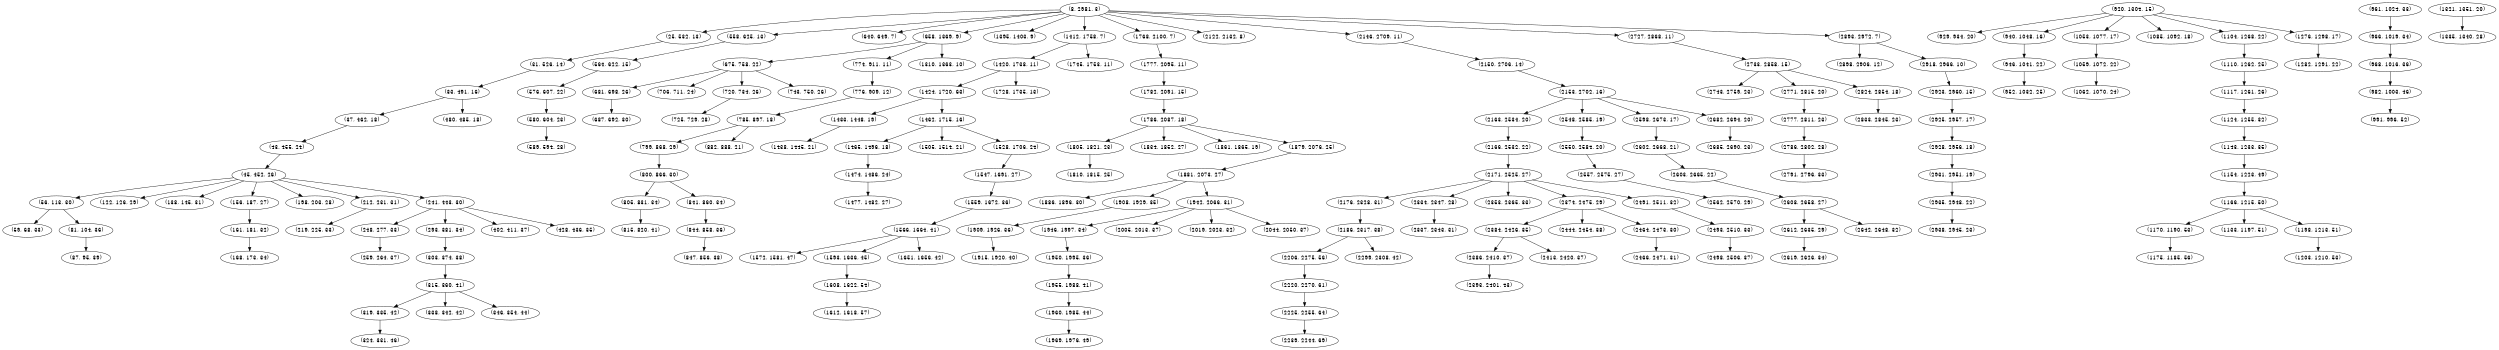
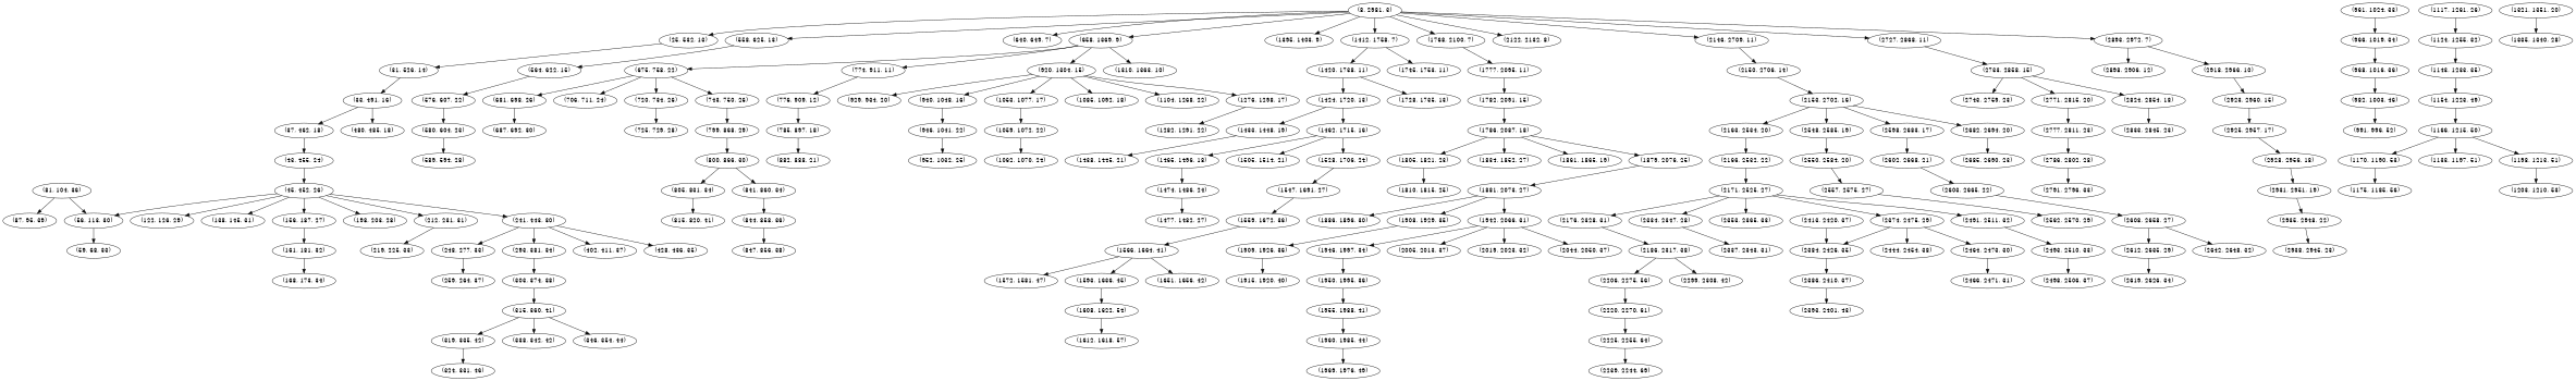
  digraph {
    "(8, 2981, 3)"
    "(25, 532, 13)"
    "(558, 625, 13)"
    "(640, 649, 7)"
    "(658, 1369, 9)"
    "(1395, 1403, 9)"
    "(1412, 1758, 7)"
    "(1768, 2100, 7)"
    "(2122, 2132, 8)"
    "(2146, 2709, 11)"
    "(2727, 2868, 11)"
    "(2893, 2972, 7)"
    "(31, 526, 14)"
    "(564, 622, 15)"
    "(675, 758, 22)"
    "(774, 911, 11)"
    "(920, 1304, 15)"
    "(1310, 1363, 10)"
    "(1420, 1738, 11)"
    "(1745, 1753, 11)"
    "(1777, 2095, 11)"
    "(2150, 2706, 14)"
    "(2733, 2858, 15)"
    "(2898, 2906, 12)"
    "(2918, 2966, 10)"
    "(33, 491, 16)"
    "(37, 462, 18)"
    "(480, 485, 18)"
    "(43, 455, 24)"
    "(45, 452, 26)"
    "(56, 113, 30)"
    "(122, 126, 29)"
    "(138, 145, 31)"
    "(156, 187, 27)"
    "(198, 203, 28)"
    "(212, 231, 31)"
    "(241, 443, 30)"
    "(59, 68, 33)"
    "(81, 104, 36)"
    "(161, 181, 32)"
    "(219, 225, 33)"
    "(248, 277, 33)"
    "(293, 381, 34)"
    "(402, 411, 37)"
    "(428, 436, 35)"
    "(87, 95, 39)"
    "(168, 173, 34)"
    "(259, 264, 37)"
    "(303, 374, 38)"
    "(315, 360, 41)"
    "(319, 335, 42)"
    "(338, 342, 42)"
    "(346, 354, 44)"
    "(324, 331, 46)"
    "(576, 607, 22)"
    "(580, 604, 23)"
    "(589, 594, 28)"
    "(681, 698, 26)"
    "(706, 711, 24)"
    "(720, 734, 26)"
    "(743, 750, 26)"
    "(776, 909, 12)"
    "(929, 934, 20)"
    "(940, 1048, 16)"
    "(1053, 1077, 17)"
    "(1085, 1092, 18)"
    "(1104, 1268, 22)"
    "(1276, 1298, 17)"
    "(687, 692, 30)"
    "(725, 729, 28)"
    "(785, 897, 18)"
    "(799, 868, 29)"
    "(882, 888, 21)"
    "(800, 866, 30)"
    "(805, 831, 34)"
    "(841, 860, 34)"
    "(815, 820, 41)"
    "(844, 858, 36)"
    "(847, 856, 38)"
    "(946, 1041, 22)"
    "(1059, 1072, 22)"
-   "(1110, 1262, 25)"
    "(1282, 1291, 22)"
    "(952, 1032, 25)"
    "(961, 1024, 33)"
    "(966, 1019, 34)"
    "(968, 1016, 36)"
    "(982, 1003, 46)"
    "(991, 996, 52)"
    "(1062, 1070, 24)"
    "(1117, 1261, 26)"
    "(1124, 1255, 32)"
    "(1143, 1233, 35)"
    n94 [label="(1154, 1223, 49)"]
    "(1166, 1215, 50)"
    "(1170, 1190, 53)"
    n97 [label="(1133, 1197, 51)"]
    "(1198, 1213, 51)"
    "(1175, 1185, 56)"
    "(1203, 1210, 53)"
    "(1321, 1351, 20)"
    "(1335, 1340, 28)"
-   "(1424, 1720, 13)" [label="(1424, 1720, 63)"]
+   "(1424, 1720, 13)"
    "(1728, 1735, 13)"
    "(1433, 1448, 19)"
    "(1462, 1715, 16)"
    "(1438, 1445, 21)"
    "(1465, 1496, 18)"
    "(1505, 1514, 21)"
    "(1528, 1706, 24)"
    "(1474, 1486, 24)"
    "(1547, 1691, 27)"
    "(1477, 1482, 27)"
    "(1559, 1672, 36)"
    "(1566, 1664, 41)"
    "(1572, 1581, 47)"
    "(1593, 1636, 45)"
    "(1651, 1656, 42)"
    "(1608, 1622, 54)"
    "(1612, 1618, 57)"
    "(1782, 2091, 15)"
    "(1786, 2087, 18)"
    "(1805, 1821, 23)"
    "(1834, 1852, 27)"
    "(1861, 1865, 19)"
    "(1879, 2076, 25)"
    "(1810, 1815, 25)"
    "(1881, 2073, 27)"
    "(1886, 1896, 30)"
    "(1908, 1929, 35)"
    "(1942, 2066, 31)"
    "(1909, 1926, 36)"
    "(1946, 1997, 34)"
    "(2005, 2013, 37)"
    "(2019, 2023, 32)"
    "(2044, 2050, 37)"
    "(1915, 1920, 40)"
    "(1950, 1995, 36)"
    "(1955, 1988, 41)"
    "(1960, 1985, 44)"
    "(1969, 1976, 49)"
    "(2153, 2702, 16)"
    "(2163, 2534, 20)"
    "(2548, 2585, 19)"
-   "(2598, 2673, 17)"
+   "(2598, 2673, 17)" [label="(2598, 2683, 17)"]
    "(2682, 2694, 20)"
    "(2166, 2532, 22)"
    "(2550, 2584, 20)"
    "(2602, 2668, 21)"
    "(2685, 2690, 23)"
    "(2171, 2525, 27)"
    "(2176, 2328, 31)"
    "(2334, 2347, 28)"
    "(2353, 2365, 33)"
    "(2374, 2475, 29)"
    "(2491, 2511, 32)"
    "(2186, 2317, 38)"
    "(2337, 2343, 31)"
    "(2384, 2426, 35)"
    "(2444, 2454, 38)"
    "(2464, 2473, 30)"
    "(2493, 2510, 33)"
    "(2206, 2275, 56)"
    "(2299, 2308, 42)"
    "(2220, 2270, 61)"
    "(2225, 2255, 64)"
    "(2239, 2244, 69)"
    "(2386, 2410, 37)"
    "(2413, 2420, 37)"
    "(2466, 2471, 31)"
    "(2393, 2401, 43)"
    "(2498, 2506, 37)"
    "(2557, 2575, 27)"
    "(2562, 2570, 29)"
    "(2603, 2665, 22)"
    "(2608, 2658, 27)"
    "(2612, 2635, 29)"
    "(2642, 2648, 32)"
    "(2619, 2626, 34)"
    "(2743, 2759, 23)"
    "(2771, 2815, 20)"
    "(2824, 2854, 18)"
    "(2777, 2811, 23)"
    "(2833, 2845, 23)"
    "(2786, 2802, 28)"
    "(2791, 2796, 33)"
    "(2923, 2960, 15)"
    "(2925, 2957, 17)"
    "(2928, 2956, 18)"
    "(2931, 2951, 19)"
    "(2935, 2948, 22)"
    "(2938, 2945, 23)"
    "(8, 2981, 3)" -> "(25, 532, 13)"
    "(8, 2981, 3)" -> "(558, 625, 13)"
    "(8, 2981, 3)" -> "(640, 649, 7)"
    "(8, 2981, 3)" -> "(658, 1369, 9)"
    "(8, 2981, 3)" -> "(1395, 1403, 9)"
    "(8, 2981, 3)" -> "(1412, 1758, 7)"
    "(8, 2981, 3)" -> "(1768, 2100, 7)"
    "(8, 2981, 3)" -> "(2122, 2132, 8)"
    "(8, 2981, 3)" -> "(2146, 2709, 11)"
    "(8, 2981, 3)" -> "(2727, 2868, 11)"
    "(8, 2981, 3)" -> "(2893, 2972, 7)"
    "(25, 532, 13)" -> "(31, 526, 14)"
    "(558, 625, 13)" -> "(564, 622, 15)"
    "(658, 1369, 9)" -> "(675, 758, 22)"
    "(658, 1369, 9)" -> "(774, 911, 11)"
+   "(658, 1369, 9)" -> "(920, 1304, 15)"
    "(658, 1369, 9)" -> "(1310, 1363, 10)"
    "(1412, 1758, 7)" -> "(1420, 1738, 11)"
    "(1412, 1758, 7)" -> "(1745, 1753, 11)"
    "(1768, 2100, 7)" -> "(1777, 2095, 11)"
    "(2146, 2709, 11)" -> "(2150, 2706, 14)"
    "(2727, 2868, 11)" -> "(2733, 2858, 15)"
    "(2893, 2972, 7)" -> "(2898, 2906, 12)"
    "(2893, 2972, 7)" -> "(2918, 2966, 10)"
    "(31, 526, 14)" -> "(33, 491, 16)"
    "(564, 622, 15)" -> "(576, 607, 22)"
    "(675, 758, 22)" -> "(681, 698, 26)"
    "(675, 758, 22)" -> "(706, 711, 24)"
    "(675, 758, 22)" -> "(720, 734, 26)"
    "(675, 758, 22)" -> "(743, 750, 26)"
    "(774, 911, 11)" -> "(776, 909, 12)"
    "(920, 1304, 15)" -> "(929, 934, 20)"
    "(920, 1304, 15)" -> "(940, 1048, 16)"
    "(920, 1304, 15)" -> "(1053, 1077, 17)"
    "(920, 1304, 15)" -> "(1085, 1092, 18)"
    "(920, 1304, 15)" -> "(1104, 1268, 22)"
    "(920, 1304, 15)" -> "(1276, 1298, 17)"
    "(1420, 1738, 11)" -> "(1424, 1720, 13)"
    "(1420, 1738, 11)" -> "(1728, 1735, 13)"
    "(1777, 2095, 11)" -> "(1782, 2091, 15)"
    "(2150, 2706, 14)" -> "(2153, 2702, 16)"
    "(2733, 2858, 15)" -> "(2743, 2759, 23)"
    "(2733, 2858, 15)" -> "(2771, 2815, 20)"
    "(2733, 2858, 15)" -> "(2824, 2854, 18)"
    "(2918, 2966, 10)" -> "(2923, 2960, 15)"
    "(33, 491, 16)" -> "(37, 462, 18)"
    "(33, 491, 16)" -> "(480, 485, 18)"
    "(37, 462, 18)" -> "(43, 455, 24)"
    "(43, 455, 24)" -> "(45, 452, 26)"
    "(45, 452, 26)" -> "(56, 113, 30)"
    "(45, 452, 26)" -> "(122, 126, 29)"
    "(45, 452, 26)" -> "(138, 145, 31)"
    "(45, 452, 26)" -> "(156, 187, 27)"
    "(45, 452, 26)" -> "(198, 203, 28)"
    "(45, 452, 26)" -> "(212, 231, 31)"
    "(45, 452, 26)" -> "(241, 443, 30)"
    "(56, 113, 30)" -> "(59, 68, 33)"
-   "(56, 113, 30)" -> "(81, 104, 36)"
+   "(81, 104, 36)" -> "(56, 113, 30)"
    "(156, 187, 27)" -> "(161, 181, 32)"
    "(212, 231, 31)" -> "(219, 225, 33)"
    "(241, 443, 30)" -> "(248, 277, 33)"
    "(241, 443, 30)" -> "(293, 381, 34)"
    "(241, 443, 30)" -> "(402, 411, 37)"
    "(241, 443, 30)" -> "(428, 436, 35)"
    "(81, 104, 36)" -> "(87, 95, 39)"
    "(161, 181, 32)" -> "(168, 173, 34)"
    "(248, 277, 33)" -> "(259, 264, 37)"
    "(293, 381, 34)" -> "(303, 374, 38)"
    "(303, 374, 38)" -> "(315, 360, 41)"
    "(315, 360, 41)" -> "(319, 335, 42)"
    "(315, 360, 41)" -> "(338, 342, 42)"
    "(315, 360, 41)" -> "(346, 354, 44)"
    "(319, 335, 42)" -> "(324, 331, 46)"
    "(576, 607, 22)" -> "(580, 604, 23)"
    "(580, 604, 23)" -> "(589, 594, 28)"
    "(681, 698, 26)" -> "(687, 692, 30)"
    "(720, 734, 26)" -> "(725, 729, 28)"
    "(776, 909, 12)" -> "(785, 897, 18)"
    "(940, 1048, 16)" -> "(946, 1041, 22)"
    "(1053, 1077, 17)" -> "(1059, 1072, 22)"
-   "(1104, 1268, 22)" -> "(1110, 1262, 25)"
    "(1276, 1298, 17)" -> "(1282, 1291, 22)"
-   "(785, 897, 18)" -> "(799, 868, 29)"
+   "(743, 750, 26)" -> "(799, 868, 29)"
    "(785, 897, 18)" -> "(882, 888, 21)"
    "(799, 868, 29)" -> "(800, 866, 30)"
    "(800, 866, 30)" -> "(805, 831, 34)"
    "(800, 866, 30)" -> "(841, 860, 34)"
    "(805, 831, 34)" -> "(815, 820, 41)"
    "(841, 860, 34)" -> "(844, 858, 36)"
    "(844, 858, 36)" -> "(847, 856, 38)"
    "(946, 1041, 22)" -> "(952, 1032, 25)"
    "(1059, 1072, 22)" -> "(1062, 1070, 24)"
-   "(1110, 1262, 25)" -> "(1117, 1261, 26)"
    "(961, 1024, 33)" -> "(966, 1019, 34)"
    "(966, 1019, 34)" -> "(968, 1016, 36)"
    "(968, 1016, 36)" -> "(982, 1003, 46)"
    "(982, 1003, 46)" -> "(991, 996, 52)"
    "(1117, 1261, 26)" -> "(1124, 1255, 32)"
    "(1124, 1255, 32)" -> "(1143, 1233, 35)"
    "(1143, 1233, 35)" -> n94
    n94 -> "(1166, 1215, 50)"
    "(1166, 1215, 50)" -> "(1170, 1190, 53)"
    "(1166, 1215, 50)" -> n97
    "(1166, 1215, 50)" -> "(1198, 1213, 51)"
    "(1170, 1190, 53)" -> "(1175, 1185, 56)"
    "(1198, 1213, 51)" -> "(1203, 1210, 53)"
    "(1321, 1351, 20)" -> "(1335, 1340, 28)"
    "(1424, 1720, 13)" -> "(1433, 1448, 19)"
    "(1424, 1720, 13)" -> "(1462, 1715, 16)"
    "(1433, 1448, 19)" -> "(1438, 1445, 21)"
    "(1462, 1715, 16)" -> "(1465, 1496, 18)"
    "(1462, 1715, 16)" -> "(1505, 1514, 21)"
    "(1462, 1715, 16)" -> "(1528, 1706, 24)"
    "(1465, 1496, 18)" -> "(1474, 1486, 24)"
    "(1528, 1706, 24)" -> "(1547, 1691, 27)"
    "(1474, 1486, 24)" -> "(1477, 1482, 27)"
    "(1547, 1691, 27)" -> "(1559, 1672, 36)"
    "(1559, 1672, 36)" -> "(1566, 1664, 41)"
    "(1566, 1664, 41)" -> "(1572, 1581, 47)"
    "(1566, 1664, 41)" -> "(1593, 1636, 45)"
    "(1566, 1664, 41)" -> "(1651, 1656, 42)"
    "(1593, 1636, 45)" -> "(1608, 1622, 54)"
    "(1608, 1622, 54)" -> "(1612, 1618, 57)"
    "(1782, 2091, 15)" -> "(1786, 2087, 18)"
    "(1786, 2087, 18)" -> "(1805, 1821, 23)"
    "(1786, 2087, 18)" -> "(1834, 1852, 27)"
    "(1786, 2087, 18)" -> "(1861, 1865, 19)"
    "(1786, 2087, 18)" -> "(1879, 2076, 25)"
    "(1805, 1821, 23)" -> "(1810, 1815, 25)"
    "(1879, 2076, 25)" -> "(1881, 2073, 27)"
    "(1881, 2073, 27)" -> "(1886, 1896, 30)"
    "(1881, 2073, 27)" -> "(1908, 1929, 35)"
    "(1881, 2073, 27)" -> "(1942, 2066, 31)"
    "(1908, 1929, 35)" -> "(1909, 1926, 36)"
    "(1942, 2066, 31)" -> "(1946, 1997, 34)"
    "(1942, 2066, 31)" -> "(2005, 2013, 37)"
    "(1942, 2066, 31)" -> "(2019, 2023, 32)"
    "(1942, 2066, 31)" -> "(2044, 2050, 37)"
    "(1909, 1926, 36)" -> "(1915, 1920, 40)"
    "(1946, 1997, 34)" -> "(1950, 1995, 36)"
    "(1950, 1995, 36)" -> "(1955, 1988, 41)"
    "(1955, 1988, 41)" -> "(1960, 1985, 44)"
    "(1960, 1985, 44)" -> "(1969, 1976, 49)"
    "(2153, 2702, 16)" -> "(2163, 2534, 20)"
    "(2153, 2702, 16)" -> "(2548, 2585, 19)"
    "(2153, 2702, 16)" -> "(2598, 2673, 17)"
    "(2153, 2702, 16)" -> "(2682, 2694, 20)"
    "(2163, 2534, 20)" -> "(2166, 2532, 22)"
    "(2548, 2585, 19)" -> "(2550, 2584, 20)"
    "(2598, 2673, 17)" -> "(2602, 2668, 21)"
    "(2682, 2694, 20)" -> "(2685, 2690, 23)"
    "(2166, 2532, 22)" -> "(2171, 2525, 27)"
    "(2550, 2584, 20)" -> "(2557, 2575, 27)"
    "(2602, 2668, 21)" -> "(2603, 2665, 22)"
    "(2171, 2525, 27)" -> "(2176, 2328, 31)"
    "(2171, 2525, 27)" -> "(2334, 2347, 28)"
    "(2171, 2525, 27)" -> "(2353, 2365, 33)"
    "(2171, 2525, 27)" -> "(2374, 2475, 29)"
    "(2171, 2525, 27)" -> "(2491, 2511, 32)"
    "(2176, 2328, 31)" -> "(2186, 2317, 38)"
    "(2334, 2347, 28)" -> "(2337, 2343, 31)"
    "(2374, 2475, 29)" -> "(2384, 2426, 35)"
    "(2374, 2475, 29)" -> "(2444, 2454, 38)"
    "(2374, 2475, 29)" -> "(2464, 2473, 30)"
    "(2491, 2511, 32)" -> "(2493, 2510, 33)"
    "(2186, 2317, 38)" -> "(2206, 2275, 56)"
    "(2186, 2317, 38)" -> "(2299, 2308, 42)"
    "(2384, 2426, 35)" -> "(2386, 2410, 37)"
-   "(2384, 2426, 35)" -> "(2413, 2420, 37)"
+   "(2413, 2420, 37)" -> "(2384, 2426, 35)"
    "(2464, 2473, 30)" -> "(2466, 2471, 31)"
    "(2493, 2510, 33)" -> "(2498, 2506, 37)"
    "(2206, 2275, 56)" -> "(2220, 2270, 61)"
    "(2220, 2270, 61)" -> "(2225, 2255, 64)"
    "(2225, 2255, 64)" -> "(2239, 2244, 69)"
    "(2386, 2410, 37)" -> "(2393, 2401, 43)"
    "(2557, 2575, 27)" -> "(2562, 2570, 29)"
    "(2603, 2665, 22)" -> "(2608, 2658, 27)"
    "(2608, 2658, 27)" -> "(2612, 2635, 29)"
    "(2608, 2658, 27)" -> "(2642, 2648, 32)"
    "(2612, 2635, 29)" -> "(2619, 2626, 34)"
    "(2771, 2815, 20)" -> "(2777, 2811, 23)"
    "(2824, 2854, 18)" -> "(2833, 2845, 23)"
    "(2777, 2811, 23)" -> "(2786, 2802, 28)"
    "(2786, 2802, 28)" -> "(2791, 2796, 33)"
    "(2923, 2960, 15)" -> "(2925, 2957, 17)"
    "(2925, 2957, 17)" -> "(2928, 2956, 18)"
    "(2928, 2956, 18)" -> "(2931, 2951, 19)"
    "(2931, 2951, 19)" -> "(2935, 2948, 22)"
    "(2935, 2948, 22)" -> "(2938, 2945, 23)"
  }
